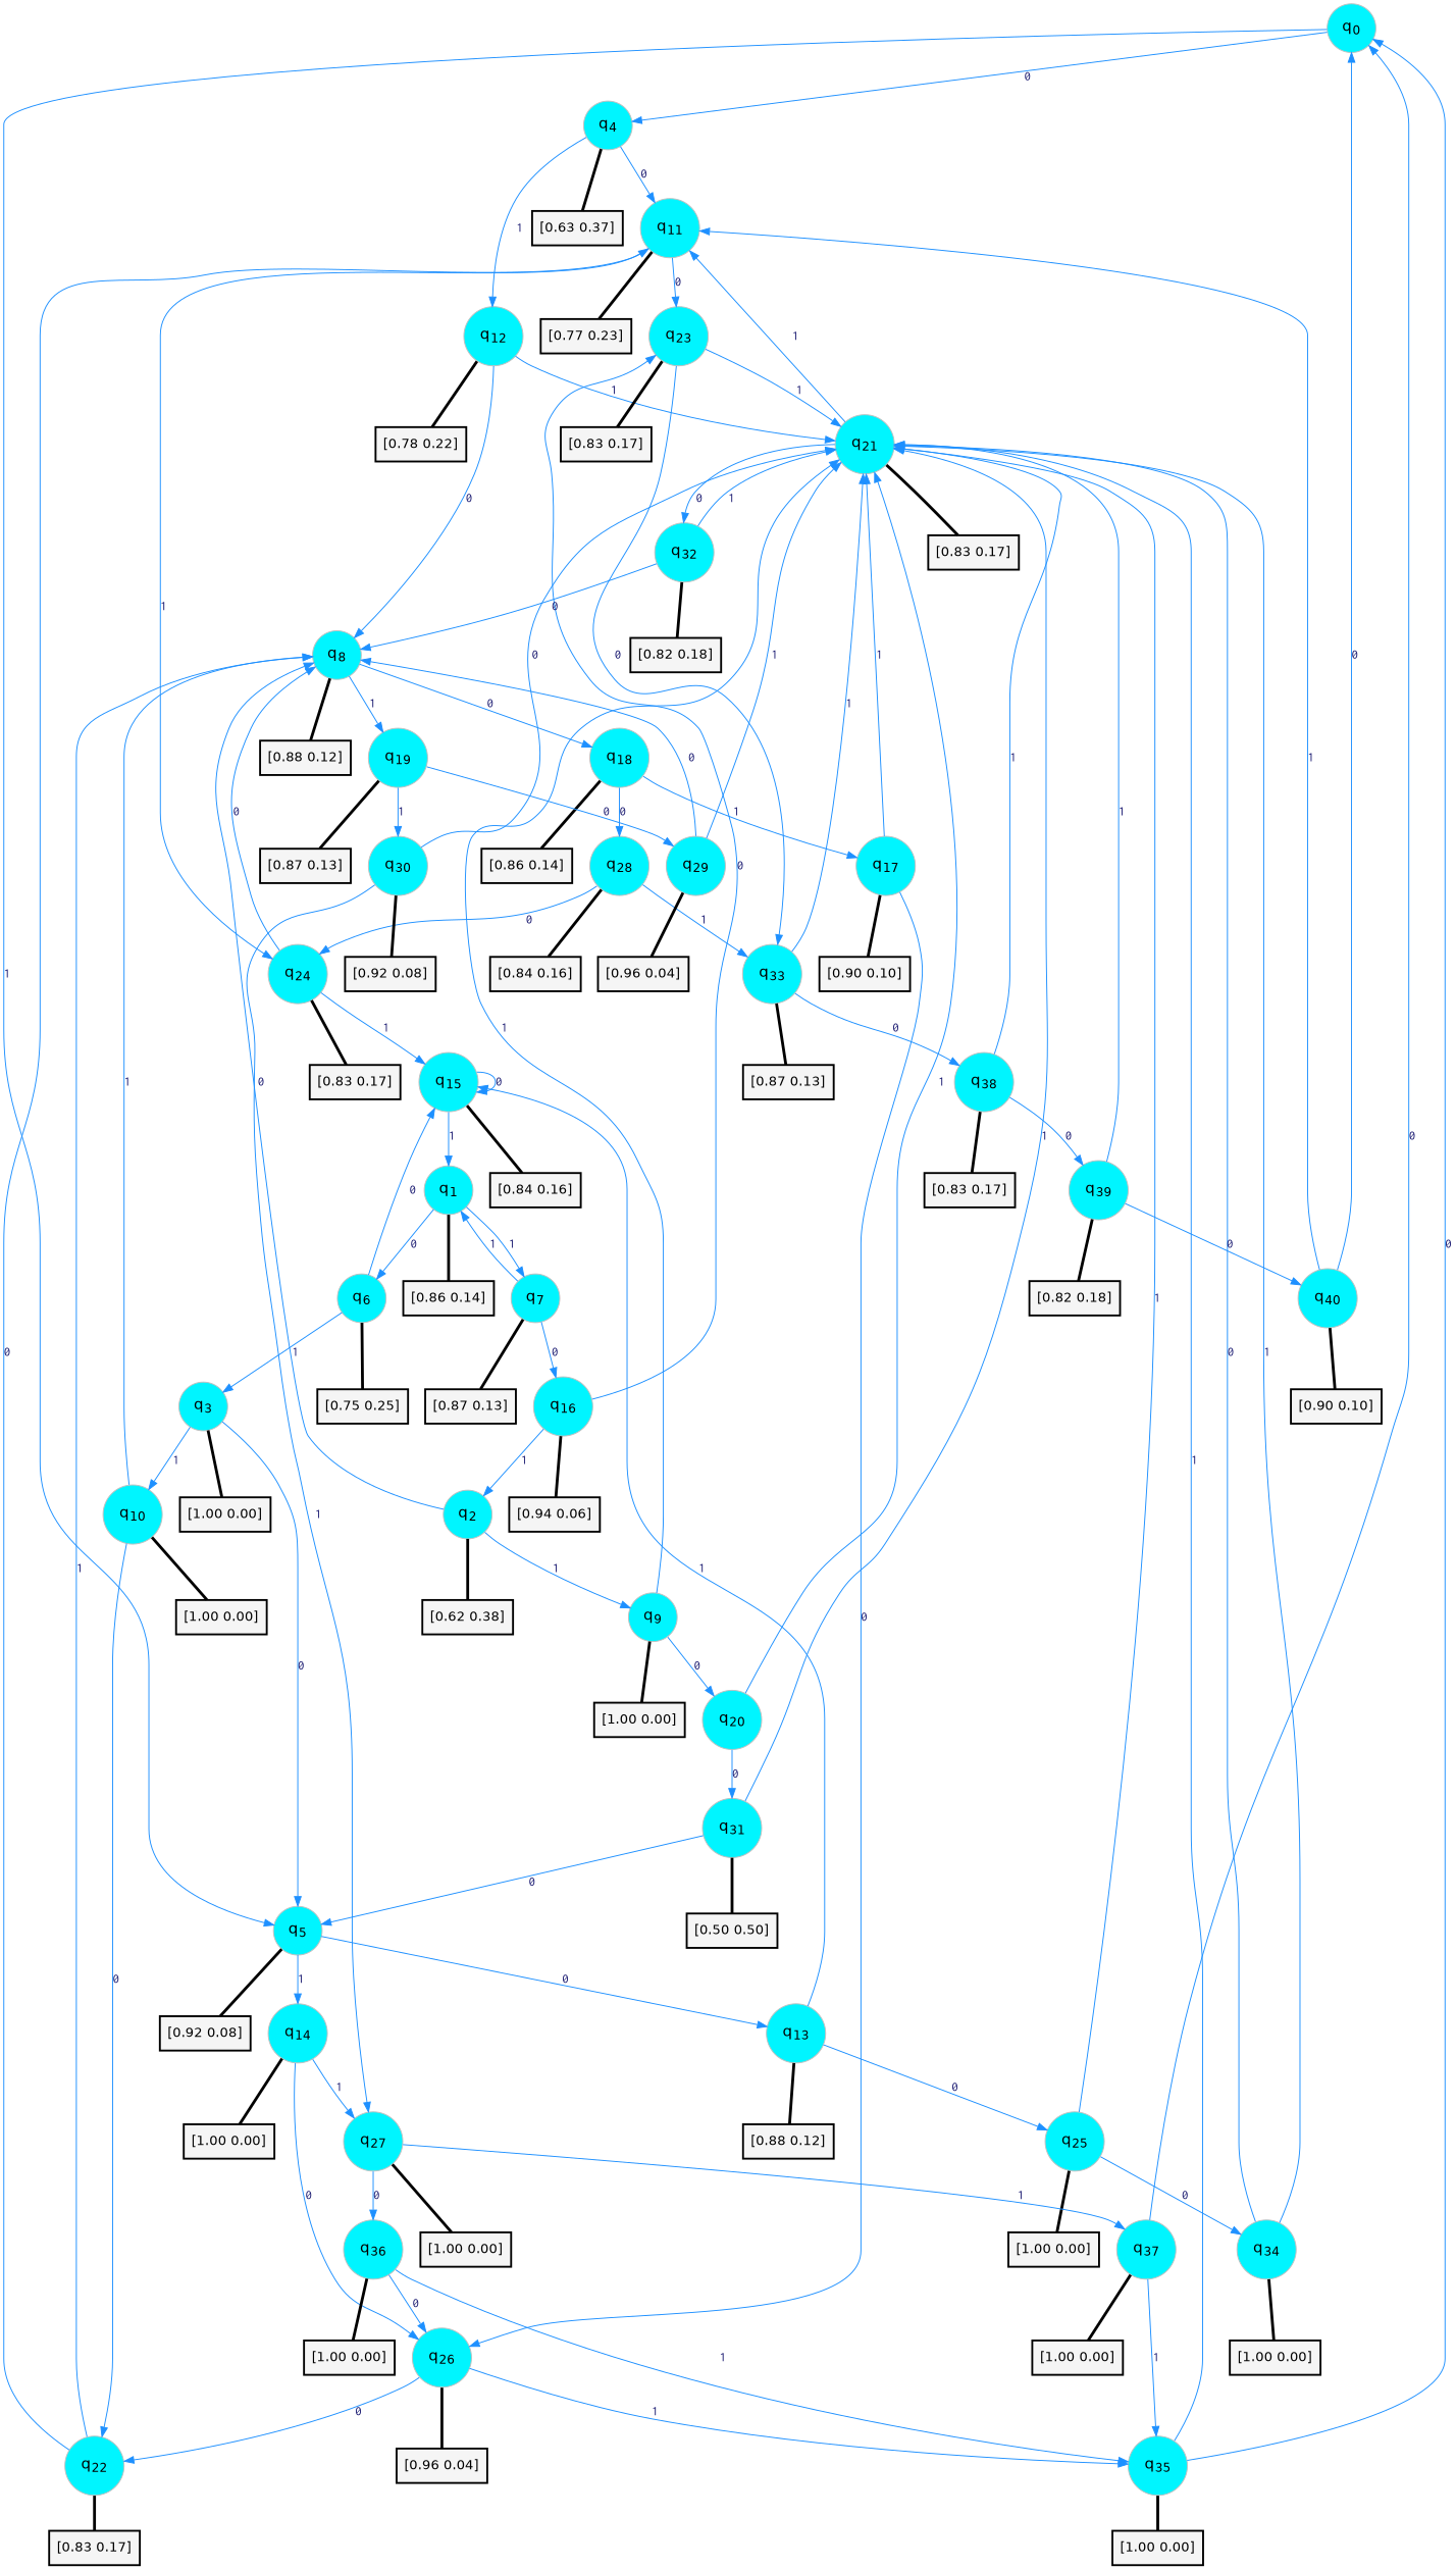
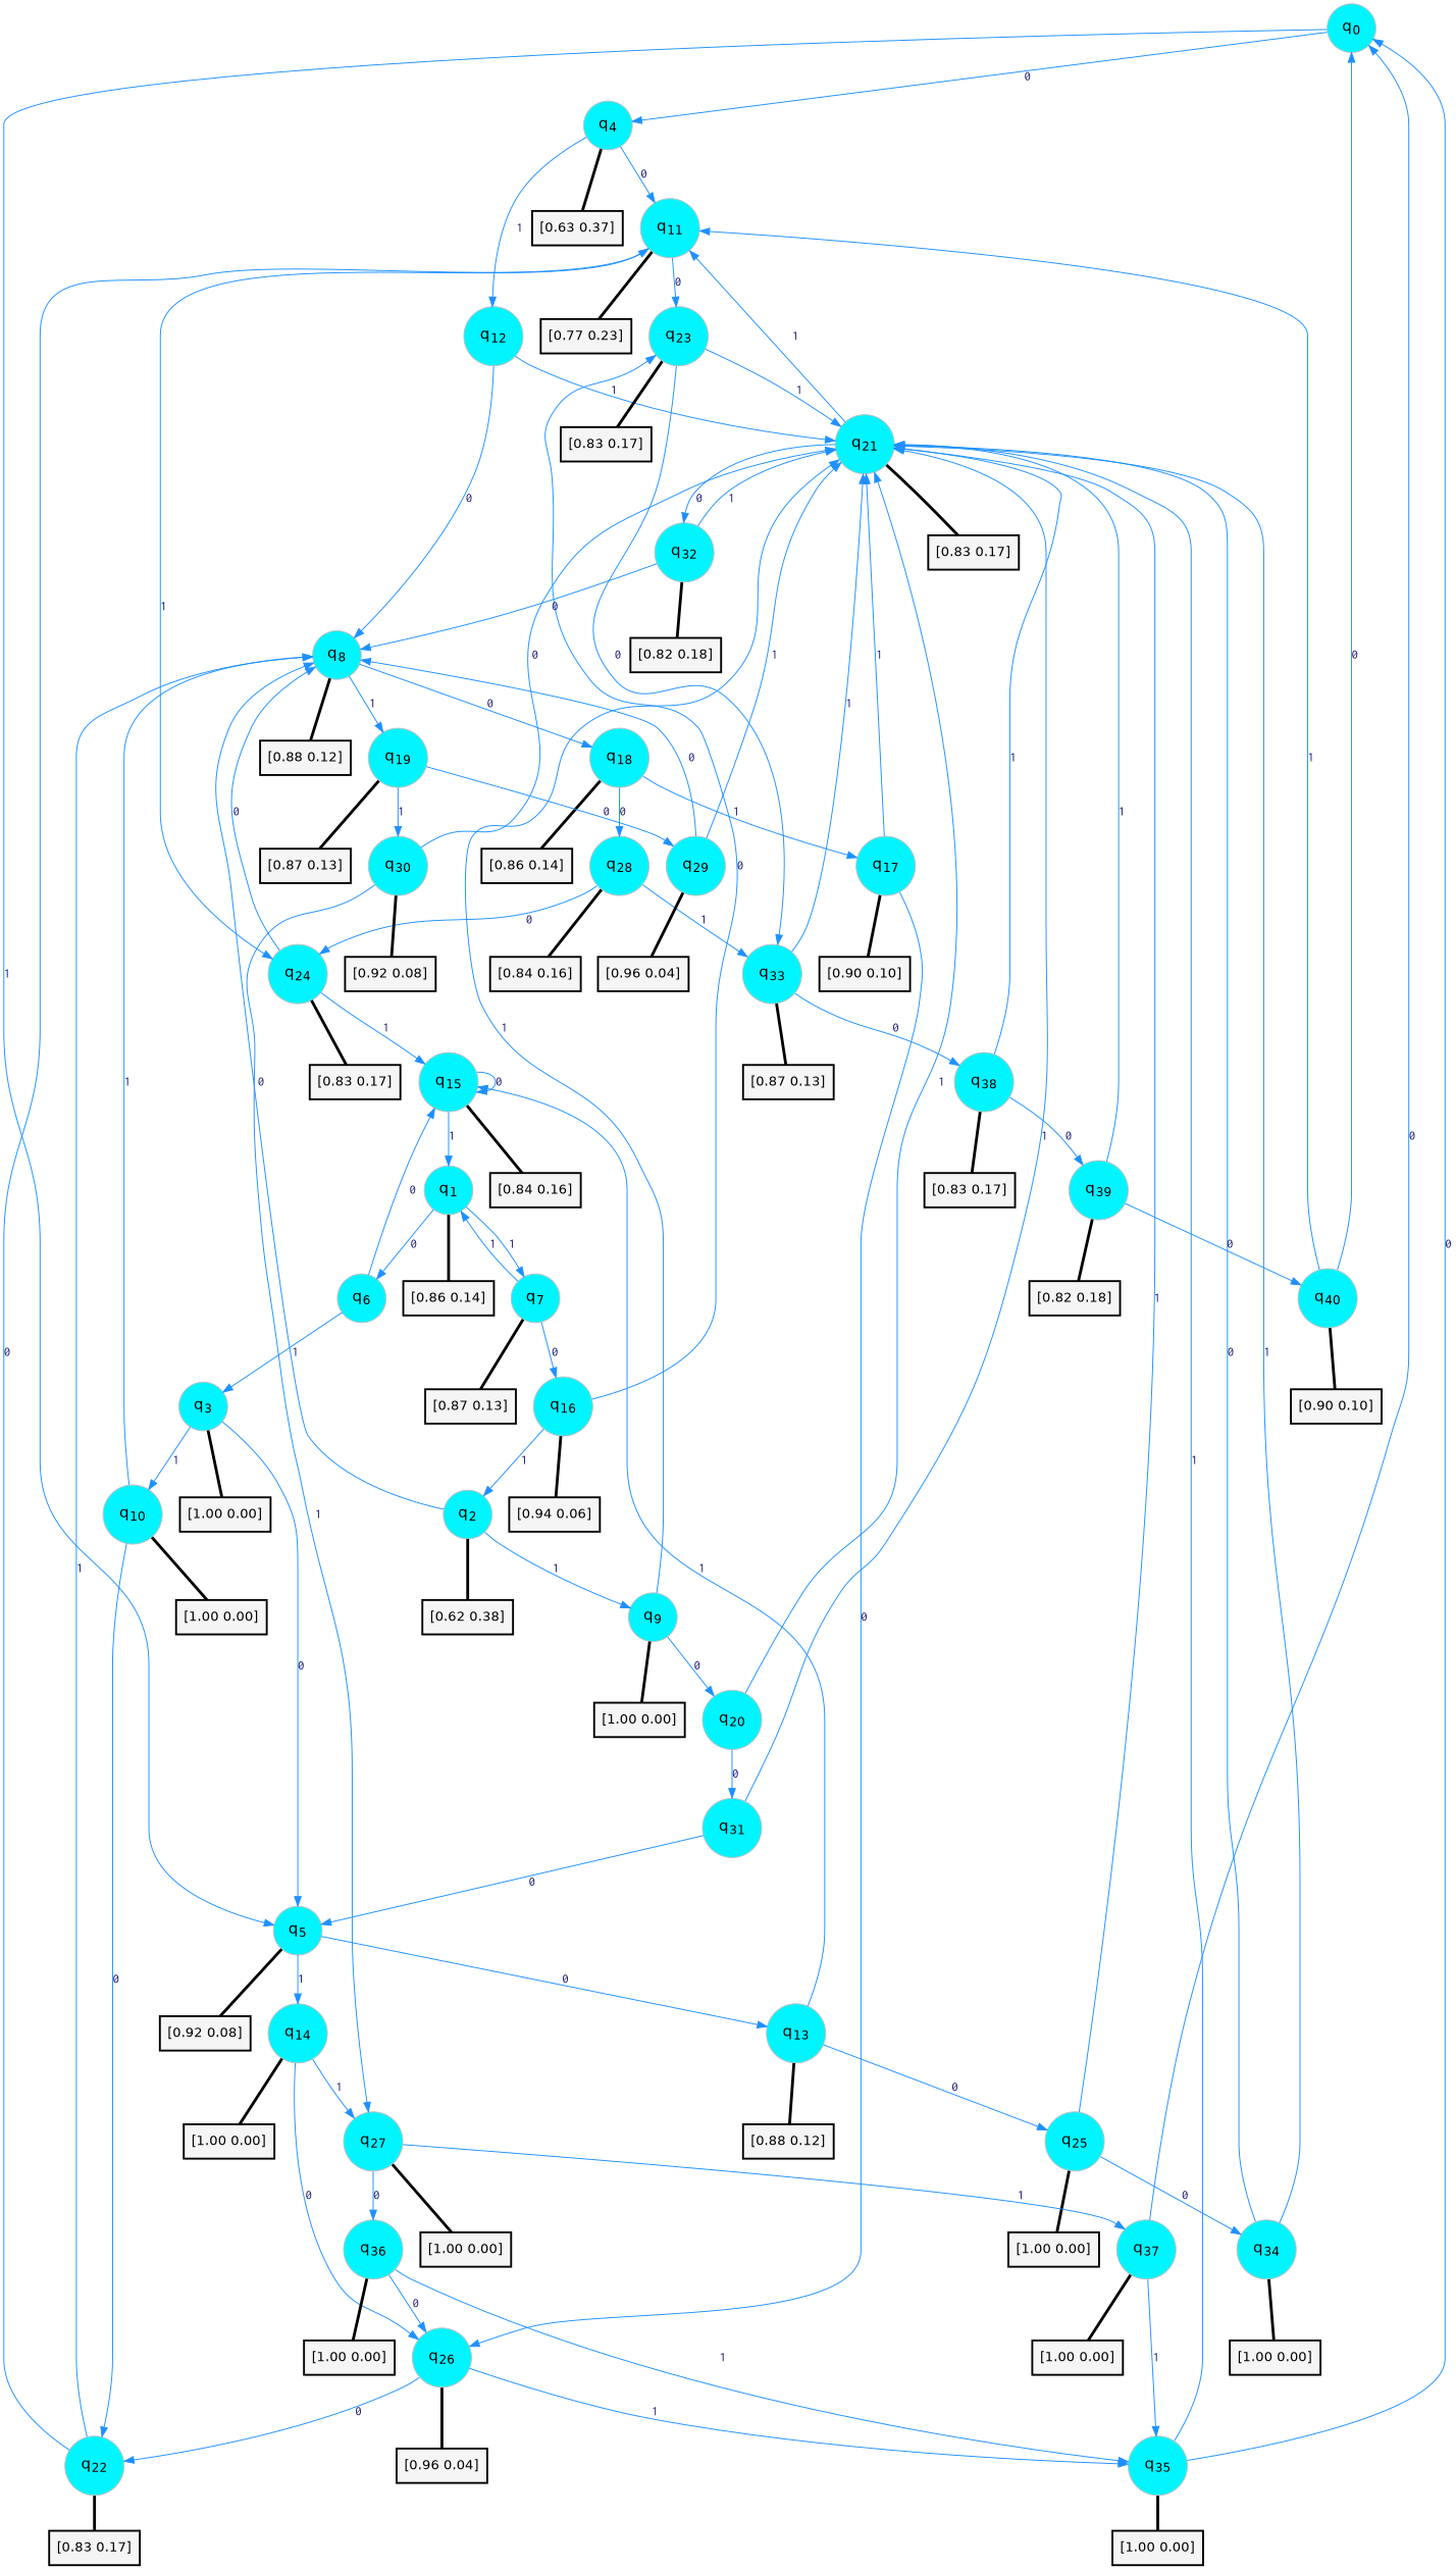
  digraph {
    rankdir=TD
    node [color=gray fillcolor=turquoise1 fontcolor=black fontname=Helvetica fontsize=16 fontweight=bold shape=circle style=filled]
    edge [arrowsize=1 color=dodgerblue1 fontcolor=midnightblue fontname=courier fontweight=bold penwidth=1 style=solid weight=20]
    n1 [label=<q<SUB>0</SUB>>]
    n2 [label=<q<SUB>4</SUB>>]
    n3 [label=<q<SUB>5</SUB>>]
    n4 [label=<q<SUB>11</SUB>>]
    n5 [label=<q<SUB>12</SUB>>]
    n6 [color=black fillcolor=whitesmoke fontsize=14 label="[0.63 0.37]" penwidth=2 shape=box]
    n7 [label=<q<SUB>13</SUB>>]
    n8 [label=<q<SUB>14</SUB>>]
    n9 [color=black fillcolor=whitesmoke fontsize=14 label="[0.92 0.08]" penwidth=2 shape=box]
    n10 [label=<q<SUB>1</SUB>>]
    n11 [label=<q<SUB>6</SUB>>]
    n12 [label=<q<SUB>7</SUB>>]
    n13 [color=black fillcolor=whitesmoke fontsize=14 label="[0.86 0.14]" penwidth=2 shape=box]
    n14 [label=<q<SUB>3</SUB>>]
    n15 [label=<q<SUB>15</SUB>>]
-   n16 [color=black fillcolor=whitesmoke fontsize=14 label="[0.75 0.25]" penwidth=2 shape=box]
    n17 [label=<q<SUB>16</SUB>>]
    n18 [color=black fillcolor=whitesmoke fontsize=14 label="[0.87 0.13]" penwidth=2 shape=box]
    n19 [label=<q<SUB>2</SUB>>]
    n20 [label=<q<SUB>8</SUB>>]
    n21 [label=<q<SUB>9</SUB>>]
    n22 [color=black fillcolor=whitesmoke fontsize=14 label="[0.62 0.38]" penwidth=2 shape=box]
    n23 [label=<q<SUB>18</SUB>>]
    n24 [label=<q<SUB>19</SUB>>]
    n25 [color=black fillcolor=whitesmoke fontsize=14 label="[0.88 0.12]" penwidth=2 shape=box]
    n26 [label=<q<SUB>20</SUB>>]
    n27 [label=<q<SUB>21</SUB>>]
    n28 [color=black fillcolor=whitesmoke fontsize=14 label="[1.00 0.00]" penwidth=2 shape=box]
    n29 [label=<q<SUB>10</SUB>>]
    n30 [color=black fillcolor=whitesmoke fontsize=14 label="[1.00 0.00]" penwidth=2 shape=box]
    n31 [label=<q<SUB>22</SUB>>]
    n32 [color=black fillcolor=whitesmoke fontsize=14 label="[1.00 0.00]" penwidth=2 shape=box]
    n33 [label=<q<SUB>23</SUB>>]
    n34 [label=<q<SUB>24</SUB>>]
    n35 [color=black fillcolor=whitesmoke fontsize=14 label="[0.77 0.23]" penwidth=2 shape=box]
-   n36 [color=black fillcolor=whitesmoke fontsize=14 label="[0.78 0.22]" penwidth=2 shape=box]
    n37 [label=<q<SUB>25</SUB>>]
    n38 [color=black fillcolor=whitesmoke fontsize=14 label="[0.88 0.12]" penwidth=2 shape=box]
    n39 [label=<q<SUB>26</SUB>>]
    n40 [label=<q<SUB>27</SUB>>]
    n41 [color=black fillcolor=whitesmoke fontsize=14 label="[1.00 0.00]" penwidth=2 shape=box]
    n42 [color=black fillcolor=whitesmoke fontsize=14 label="[0.84 0.16]" penwidth=2 shape=box]
    n43 [color=black fillcolor=whitesmoke fontsize=14 label="[0.94 0.06]" penwidth=2 shape=box]
    n44 [label=<q<SUB>17</SUB>>]
    n45 [label=<q<SUB>28</SUB>>]
    n46 [color=black fillcolor=whitesmoke fontsize=14 label="[0.86 0.14]" penwidth=2 shape=box]
    n47 [label=<q<SUB>29</SUB>>]
    n48 [label=<q<SUB>30</SUB>>]
    n49 [color=black fillcolor=whitesmoke fontsize=14 label="[0.87 0.13]" penwidth=2 shape=box]
    n50 [label=<q<SUB>31</SUB>>]
    n51 [label=<q<SUB>32</SUB>>]
    n52 [color=black fillcolor=whitesmoke fontsize=14 label="[0.83 0.17]" penwidth=2 shape=box]
    n53 [color=black fillcolor=whitesmoke fontsize=14 label="[0.83 0.17]" penwidth=2 shape=box]
    n54 [label=<q<SUB>33</SUB>>]
    n55 [color=black fillcolor=whitesmoke fontsize=14 label="[0.83 0.17]" penwidth=2 shape=box]
    n56 [color=black fillcolor=whitesmoke fontsize=14 label="[0.83 0.17]" penwidth=2 shape=box]
    n57 [label=<q<SUB>34</SUB>>]
    n58 [color=black fillcolor=whitesmoke fontsize=14 label="[1.00 0.00]" penwidth=2 shape=box]
    n59 [label=<q<SUB>35</SUB>>]
    n60 [color=black fillcolor=whitesmoke fontsize=14 label="[0.96 0.04]" penwidth=2 shape=box]
    n61 [label=<q<SUB>36</SUB>>]
    n62 [label=<q<SUB>37</SUB>>]
    n63 [color=black fillcolor=whitesmoke fontsize=14 label="[1.00 0.00]" penwidth=2 shape=box]
    n64 [color=black fillcolor=whitesmoke fontsize=14 label="[0.90 0.10]" penwidth=2 shape=box]
    n65 [color=black fillcolor=whitesmoke fontsize=14 label="[0.84 0.16]" penwidth=2 shape=box]
    n66 [color=black fillcolor=whitesmoke fontsize=14 label="[0.96 0.04]" penwidth=2 shape=box]
    n67 [color=black fillcolor=whitesmoke fontsize=14 label="[0.92 0.08]" penwidth=2 shape=box]
-   n68 [color=black fillcolor=whitesmoke fontsize=14 label="[0.50 0.50]" penwidth=2 shape=box]
    n69 [color=black fillcolor=whitesmoke fontsize=14 label="[0.82 0.18]" penwidth=2 shape=box]
    n70 [label=<q<SUB>38</SUB>>]
    n71 [color=black fillcolor=whitesmoke fontsize=14 label="[0.87 0.13]" penwidth=2 shape=box]
    n72 [color=black fillcolor=whitesmoke fontsize=14 label="[1.00 0.00]" penwidth=2 shape=box]
    n73 [color=black fillcolor=whitesmoke fontsize=14 label="[1.00 0.00]" penwidth=2 shape=box]
    n74 [color=black fillcolor=whitesmoke fontsize=14 label="[1.00 0.00]" penwidth=2 shape=box]
    n75 [color=black fillcolor=whitesmoke fontsize=14 label="[1.00 0.00]" penwidth=2 shape=box]
    n76 [label=<q<SUB>39</SUB>>]
    n77 [color=black fillcolor=whitesmoke fontsize=14 label="[0.83 0.17]" penwidth=2 shape=box]
    n78 [label=<q<SUB>40</SUB>>]
    n79 [color=black fillcolor=whitesmoke fontsize=14 label="[0.82 0.18]" penwidth=2 shape=box]
    n80 [color=black fillcolor=whitesmoke fontsize=14 label="[0.90 0.10]" penwidth=2 shape=box]
    n1 -> n2 [label=0]
    n1 -> n3 [label=1]
    n2 -> n4 [label=0]
    n2 -> n5 [label=1]
    n2 -> n6 [arrowhead=none color=black penwidth=3]
    n3 -> n7 [label=0]
    n3 -> n8 [label=1]
    n3 -> n9 [arrowhead=none color=black penwidth=3]
    n4 -> n33 [label=0]
    n4 -> n34 [label=1]
    n4 -> n35 [arrowhead=none color=black penwidth=3]
    n5 -> n20 [label=0]
    n5 -> n27 [label=1]
-   n5 -> n36 [arrowhead=none color=black penwidth=3]
    n7 -> n15 [label=1]
    n7 -> n37 [label=0]
    n7 -> n38 [arrowhead=none color=black penwidth=3]
    n8 -> n39 [label=0]
    n8 -> n40 [label=1]
    n8 -> n41 [arrowhead=none color=black penwidth=3]
    n10 -> n11 [label=0]
    n10 -> n12 [label=1]
    n10 -> n13 [arrowhead=none color=black penwidth=3]
    n11 -> n14 [label=1]
    n11 -> n15 [label=0]
-   n11 -> n16 [arrowhead=none color=black penwidth=3]
    n12 -> n10 [label=1]
    n12 -> n17 [label=0]
    n12 -> n18 [arrowhead=none color=black penwidth=3]
    n14 -> n3 [label=0]
    n14 -> n29 [label=1]
    n14 -> n30 [arrowhead=none color=black penwidth=3]
    n15 -> n10 [label=1]
    n15 -> n15 [label=0]
    n15 -> n42 [arrowhead=none color=black penwidth=3]
    n17 -> n19 [label=1]
    n17 -> n33 [label=0]
    n17 -> n43 [arrowhead=none color=black penwidth=3]
    n19 -> n20 [label=0]
    n19 -> n21 [label=1]
    n19 -> n22 [arrowhead=none color=black penwidth=3]
    n20 -> n23 [label=0]
    n20 -> n24 [label=1]
    n20 -> n25 [arrowhead=none color=black penwidth=3]
    n21 -> n26 [label=0]
    n21 -> n27 [label=1]
    n21 -> n28 [arrowhead=none color=black penwidth=3]
    n23 -> n44 [label=1]
    n23 -> n45 [label=0]
    n23 -> n46 [arrowhead=none color=black penwidth=3]
    n24 -> n47 [label=0]
    n24 -> n48 [label=1]
    n24 -> n49 [arrowhead=none color=black penwidth=3]
    n26 -> n27 [label=1]
    n26 -> n50 [label=0]
    n27 -> n4 [label=1]
    n27 -> n51 [label=0]
    n27 -> n52 [arrowhead=none color=black penwidth=3]
    n29 -> n20 [label=1]
    n29 -> n31 [label=0]
    n29 -> n32 [arrowhead=none color=black penwidth=3]
    n31 -> n4 [label=0]
    n31 -> n20 [label=1]
    n31 -> n53 [arrowhead=none color=black penwidth=3]
    n33 -> n27 [label=1]
    n33 -> n54 [label=0]
    n33 -> n55 [arrowhead=none color=black penwidth=3]
    n34 -> n15 [label=1]
    n34 -> n20 [label=0]
    n34 -> n56 [arrowhead=none color=black penwidth=3]
    n37 -> n27 [label=1]
    n37 -> n57 [label=0]
    n37 -> n58 [arrowhead=none color=black penwidth=3]
    n39 -> n31 [label=0]
    n39 -> n59 [label=1]
    n39 -> n60 [arrowhead=none color=black penwidth=3]
    n40 -> n61 [label=0]
    n40 -> n62 [label=1]
    n40 -> n63 [arrowhead=none color=black penwidth=3]
    n44 -> n27 [label=1]
    n44 -> n39 [label=0]
    n44 -> n64 [arrowhead=none color=black penwidth=3]
    n45 -> n34 [label=0]
    n45 -> n54 [label=1]
    n45 -> n65 [arrowhead=none color=black penwidth=3]
    n47 -> n20 [label=0]
    n47 -> n27 [label=1]
    n47 -> n66 [arrowhead=none color=black penwidth=3]
    n48 -> n27 [label=0]
    n48 -> n40 [label=1]
    n48 -> n67 [arrowhead=none color=black penwidth=3]
    n50 -> n3 [label=0]
    n50 -> n27 [label=1]
-   n50 -> n68 [arrowhead=none color=black penwidth=3]
    n51 -> n20 [label=0]
    n51 -> n27 [label=1]
    n51 -> n69 [arrowhead=none color=black penwidth=3]
    n54 -> n27 [label=1]
    n54 -> n70 [label=0]
    n54 -> n71 [arrowhead=none color=black penwidth=3]
    n57 -> n27 [label=0]
    n57 -> n27 [label=1]
    n57 -> n72 [arrowhead=none color=black penwidth=3]
    n59 -> n1 [label=0]
    n59 -> n27 [label=1]
    n59 -> n73 [arrowhead=none color=black penwidth=3]
    n61 -> n39 [label=0]
    n61 -> n59 [label=1]
    n61 -> n74 [arrowhead=none color=black penwidth=3]
    n62 -> n1 [label=0]
    n62 -> n59 [label=1]
    n62 -> n75 [arrowhead=none color=black penwidth=3]
    n70 -> n27 [label=1]
    n70 -> n76 [label=0]
    n70 -> n77 [arrowhead=none color=black penwidth=3]
    n76 -> n27 [label=1]
    n76 -> n78 [label=0]
    n76 -> n79 [arrowhead=none color=black penwidth=3]
    n78 -> n1 [label=0]
    n78 -> n4 [label=1]
    n78 -> n80 [arrowhead=none color=black penwidth=3]
  }
